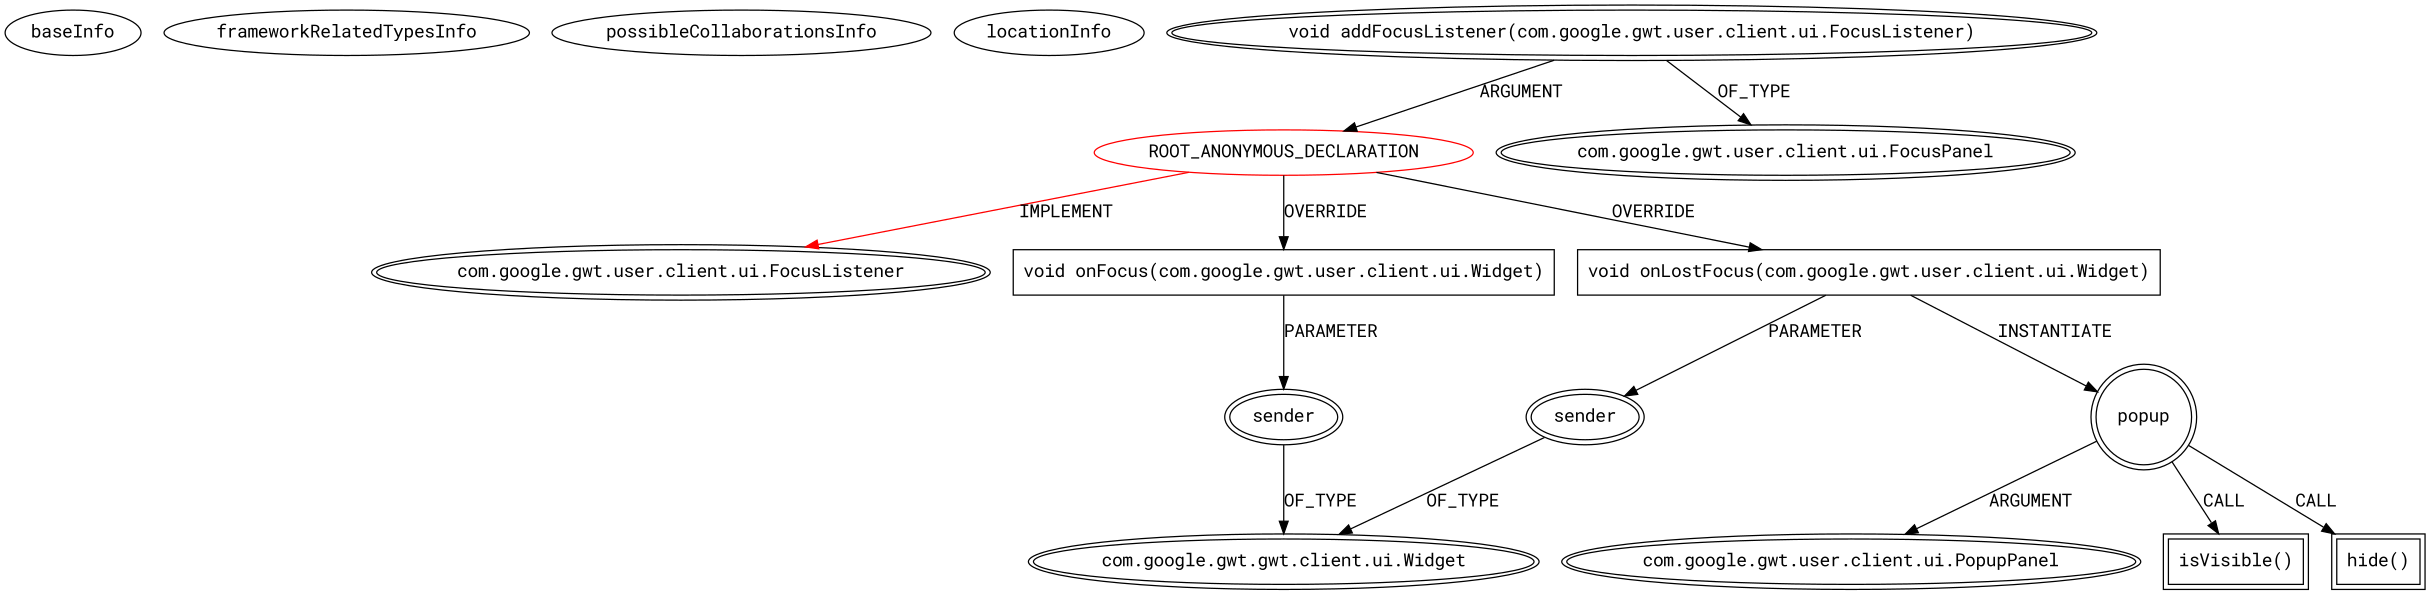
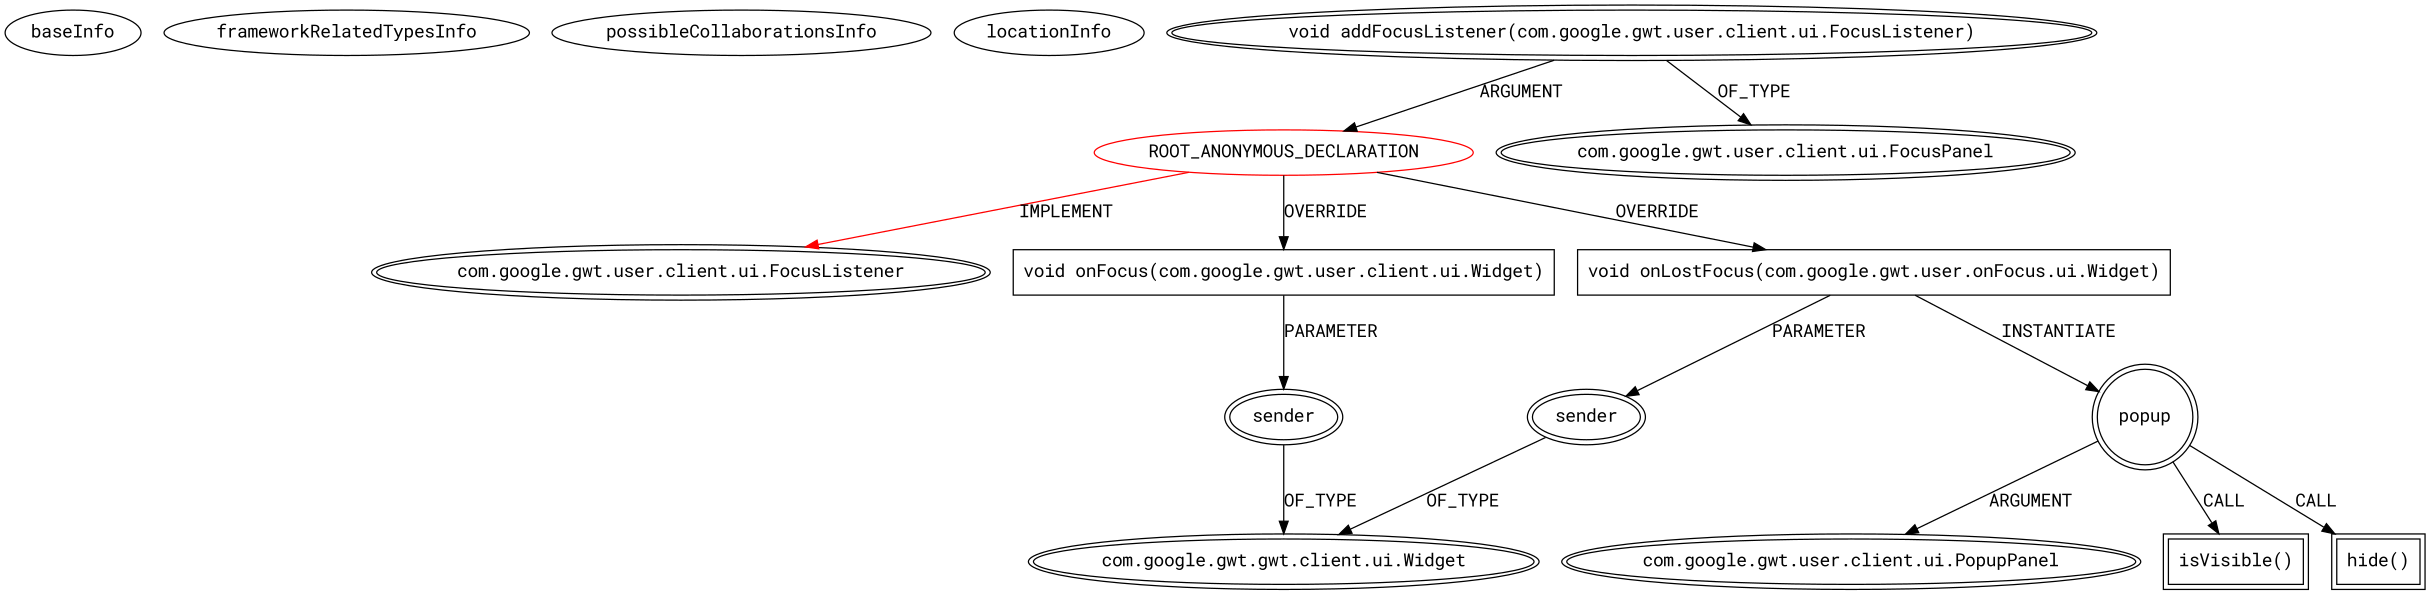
  digraph {
    fontname="Roboto Mono"
    node [fontname="Roboto Mono" isFrameworkType=true peripheries=2]
    edge [fontname="Roboto Mono"]
    baseInfo [category=extension_graph graphId=2972 isAnonymous=true possibleRelation=false isFrameworkType="" peripheries=""]
    frameworkRelatedTypesInfo [0="com.google.gwt.user.client.ui.FocusListener" isFrameworkType="" peripheries=""]
    possibleCollaborationsInfo [isFrameworkType="" peripheries=""]
    locationInfo [contextSignature="void TooltipMouseListener(java.lang.String,java.lang.String)" filePath="/hmiguellima-ugat/ugat-master/src/org/ucp/gwt/widgets/TooltipMouseListener.java" graphId=2972 projectName="hmiguellima-ugat" isFrameworkType="" peripheries=""]
    n5 [color=red isFrameworkType=false label=ROOT_ANONYMOUS_DECLARATION vertexType=ROOT_ANONYMOUS_DECLARATION peripheries=""]
    n6 [label="com.google.gwt.user.client.ui.FocusListener" vertexType=FRAMEWORK_INTERFACE_TYPE]
    n7 [isFrameworkType=false label="void onFocus(com.google.gwt.user.client.ui.Widget)" shape=box vertexType=OVERRIDING_METHOD_DECLARATION peripheries=""]
-   n8 [isFrameworkType=false label="void onLostFocus(com.google.gwt.user.client.ui.Widget)" shape=box vertexType=OVERRIDING_METHOD_DECLARATION peripheries=""]
+   n8 [isFrameworkType=false label="void onLostFocus(com.google.gwt.user.onFocus.ui.Widget)" shape=box vertexType=OVERRIDING_METHOD_DECLARATION peripheries=""]
    n9 [label=sender vertexType=PARAMETER_DECLARATION]
    n10 [label=sender vertexType=PARAMETER_DECLARATION]
    n11 [label=popup shape=circle vertexType=VARIABLE_EXPRESION]
    n12 [label="void addFocusListener(com.google.gwt.user.client.ui.FocusListener)" vertexType=OUTSIDE_CALL]
    n13 [label="com.google.gwt.user.client.ui.FocusPanel" vertexType=FRAMEWORK_CLASS_TYPE]
    n14 [label="com.google.gwt.gwt.client.ui.Widget" vertexType=FRAMEWORK_CLASS_TYPE]
    n15 [label="com.google.gwt.user.client.ui.PopupPanel" vertexType=FRAMEWORK_CLASS_TYPE]
    n16 [label="isVisible()" shape=box vertexType=INSIDE_CALL]
    n17 [label="hide()" shape=box vertexType=INSIDE_CALL]
    n5 -> n6 [color=red label=IMPLEMENT]
    n5 -> n7 [label=OVERRIDE]
    n5 -> n8 [label=OVERRIDE]
    n7 -> n9 [label=PARAMETER]
    n8 -> n10 [label=PARAMETER]
    n8 -> n11 [label=INSTANTIATE]
    n9 -> n14 [label=OF_TYPE]
    n10 -> n14 [label=OF_TYPE]
    n11 -> n15 [label=ARGUMENT]
    n11 -> n16 [label=CALL]
    n11 -> n17 [label=CALL]
    n12 -> n5 [label=ARGUMENT]
    n12 -> n13 [label=OF_TYPE]
  }
